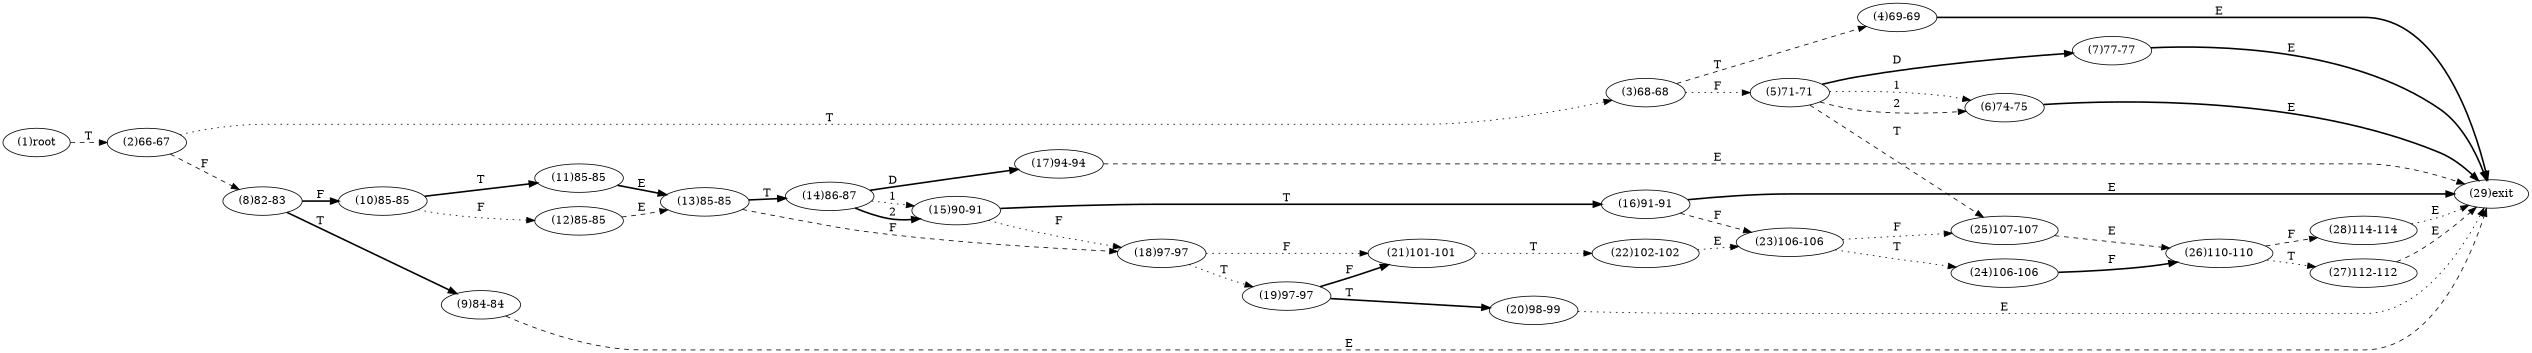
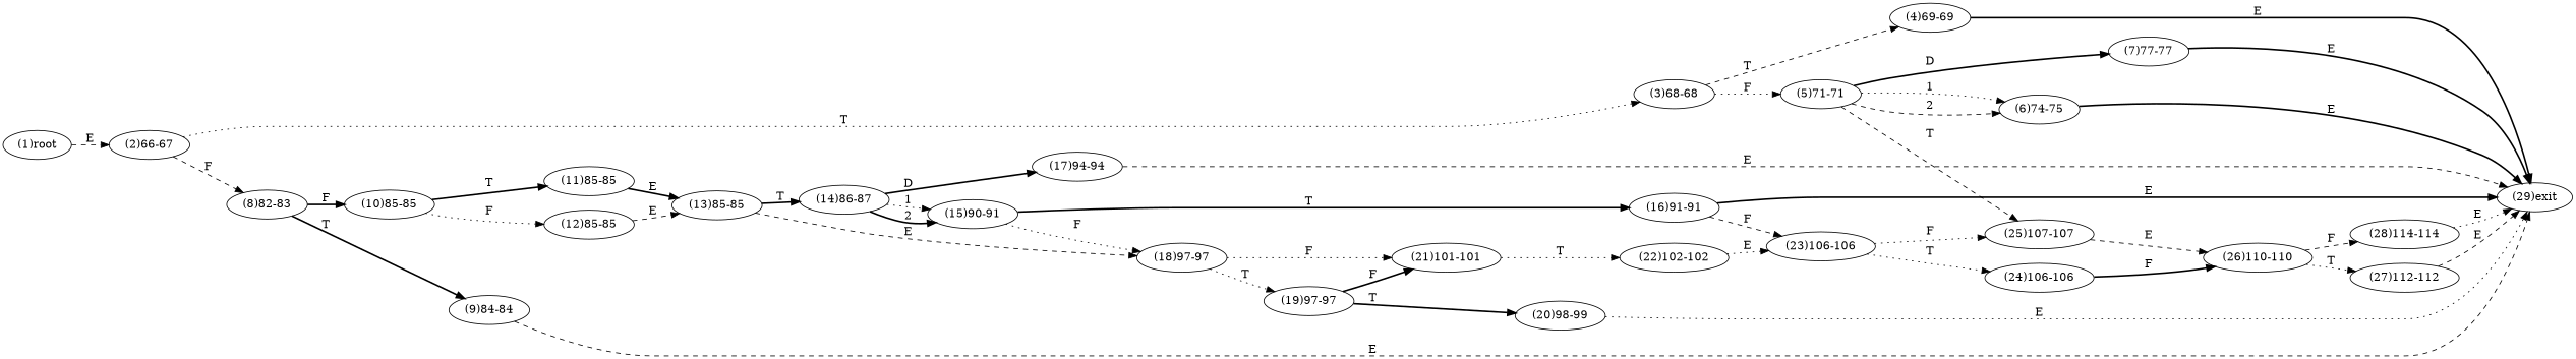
  digraph {
    rankdir=LR
    edge [style=bold]
    n1 [label="(1)root"]
    n2 [label="(2)66-67"]
    n3 [label="(3)68-68"]
    n4 [label="(8)82-83"]
    n5 [label="(4)69-69"]
    n6 [label="(5)71-71"]
    n7 [label="(9)84-84"]
    n8 [label="(10)85-85"]
    n9 [label="(29)exit"]
    n10 [label="(6)74-75"]
    n11 [label="(7)77-77"]
    n12 [label="(25)107-107"]
    n13 [label="(11)85-85"]
    n14 [label="(12)85-85"]
    n15 [label="(13)85-85"]
    n16 [label="(14)86-87"]
    n17 [label="(18)97-97"]
    n18 [label="(15)90-91"]
    n19 [label="(17)94-94"]
    n20 [label="(19)97-97"]
    n21 [label="(21)101-101"]
    n22 [label="(16)91-91"]
    n23 [label="(23)106-106"]
    n24 [label="(20)98-99"]
    n25 [label="(22)102-102"]
    n26 [label="(24)106-106"]
    n27 [label="(26)110-110"]
    n28 [label="(27)112-112"]
    n29 [label="(28)114-114"]
-   n1 -> n2 [label=T style=dashed]
+   n1 -> n2 [label=E style=dashed]
    n2 -> n3 [label=T style=dotted]
    n2 -> n4 [label=F style=dashed]
    n3 -> n5 [label=T style=dashed]
    n3 -> n6 [label=F style=dotted]
    n4 -> n7 [label=T]
    n4 -> n8 [label=F]
    n5 -> n9 [label=E]
    n6 -> n10 [label=1 style=dotted]
    n6 -> n10 [label=2 style=dashed]
    n6 -> n11 [label=D]
    n6 -> n12 [label=T style=dashed]
    n7 -> n9 [label=E style=dashed]
    n8 -> n13 [label=T]
    n8 -> n14 [label=F style=dotted]
    n10 -> n9 [label=E]
    n11 -> n9 [label=E]
    n12 -> n27 [label=E style=dashed]
    n13 -> n15 [label=E]
    n14 -> n15 [label=E style=dashed]
    n15 -> n16 [label=T]
-   n15 -> n17 [label=F style=dashed]
+   n15 -> n17 [label=E style=dashed]
    n16 -> n18 [label=1 style=dotted]
    n16 -> n18 [label=2]
    n16 -> n19 [label=D]
    n17 -> n20 [label=T style=dotted]
    n17 -> n21 [label=F style=dotted]
    n18 -> n17 [label=F style=dotted]
    n18 -> n22 [label=T]
    n19 -> n9 [label=E style=dashed]
    n20 -> n21 [label=F]
    n20 -> n24 [label=T]
    n21 -> n25 [label=T style=dotted]
    n22 -> n9 [label=E]
    n22 -> n23 [label=F style=dashed]
    n23 -> n12 [label=F style=dotted]
    n23 -> n26 [label=T style=dotted]
    n24 -> n9 [label=E style=dotted]
    n25 -> n23 [label=E style=dotted]
    n26 -> n27 [label=F]
    n27 -> n28 [label=T style=dotted]
    n27 -> n29 [label=F style=dashed]
    n28 -> n9 [label=E style=dashed]
    n29 -> n9 [label=E style=dotted]
  }
